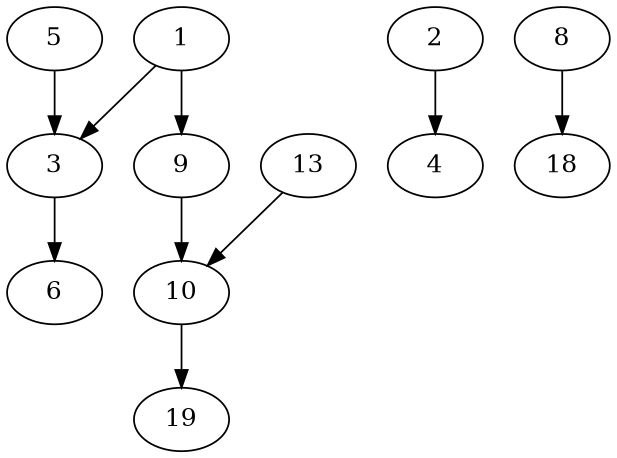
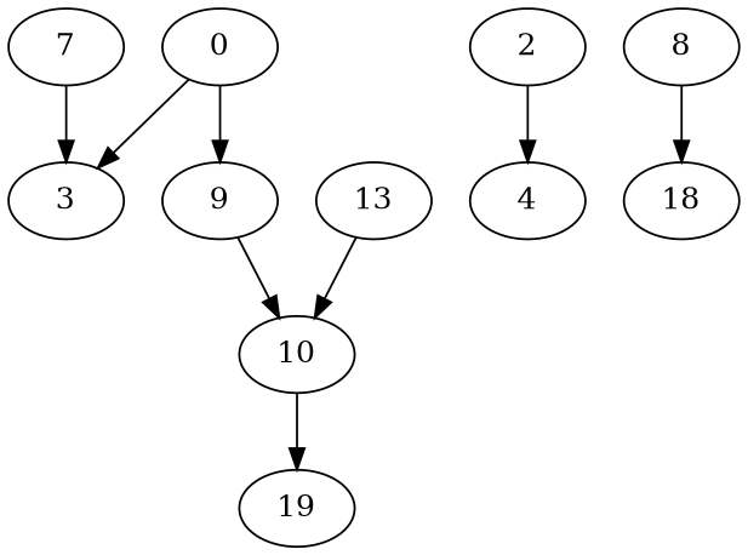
  digraph {
    node [alpha=0.07]
-   1 [alpha=0.15 expect_size=94545481469738]
+   1 [alpha=0.15 expect_size=94545481469738 label=0]
    3 [expect_size=933294700800869]
    9 [expect_size=3811799284974616576]
-   6 [alpha=0.05 expect_size=3388252558253359104]
-   7 [expect_size=4843745066879683 label=5]
+   7 [expect_size=4843745066879683]
    2 [alpha=0.19 expect_size=35493374895373]
    4 [alpha=0.01 expect_size=6438225798214]
    10 [alpha=0.13 expect_size=153323516634576]
    8 [alpha=0.15 expect_size=2032193076466271]
    n10 [alpha=0.13 expect_size=6502892938885086 label=18]
    n11 [alpha=0.18 expect_size=488473722101956608 label=19]
    13 [alpha=0.03 expect_size=96834098041751]
    1 -> 3
    1 -> 9
-   3 -> 6
    9 -> 10
    7 -> 3
    2 -> 4
    10 -> n11
    8 -> n10
    13 -> 10
  }
